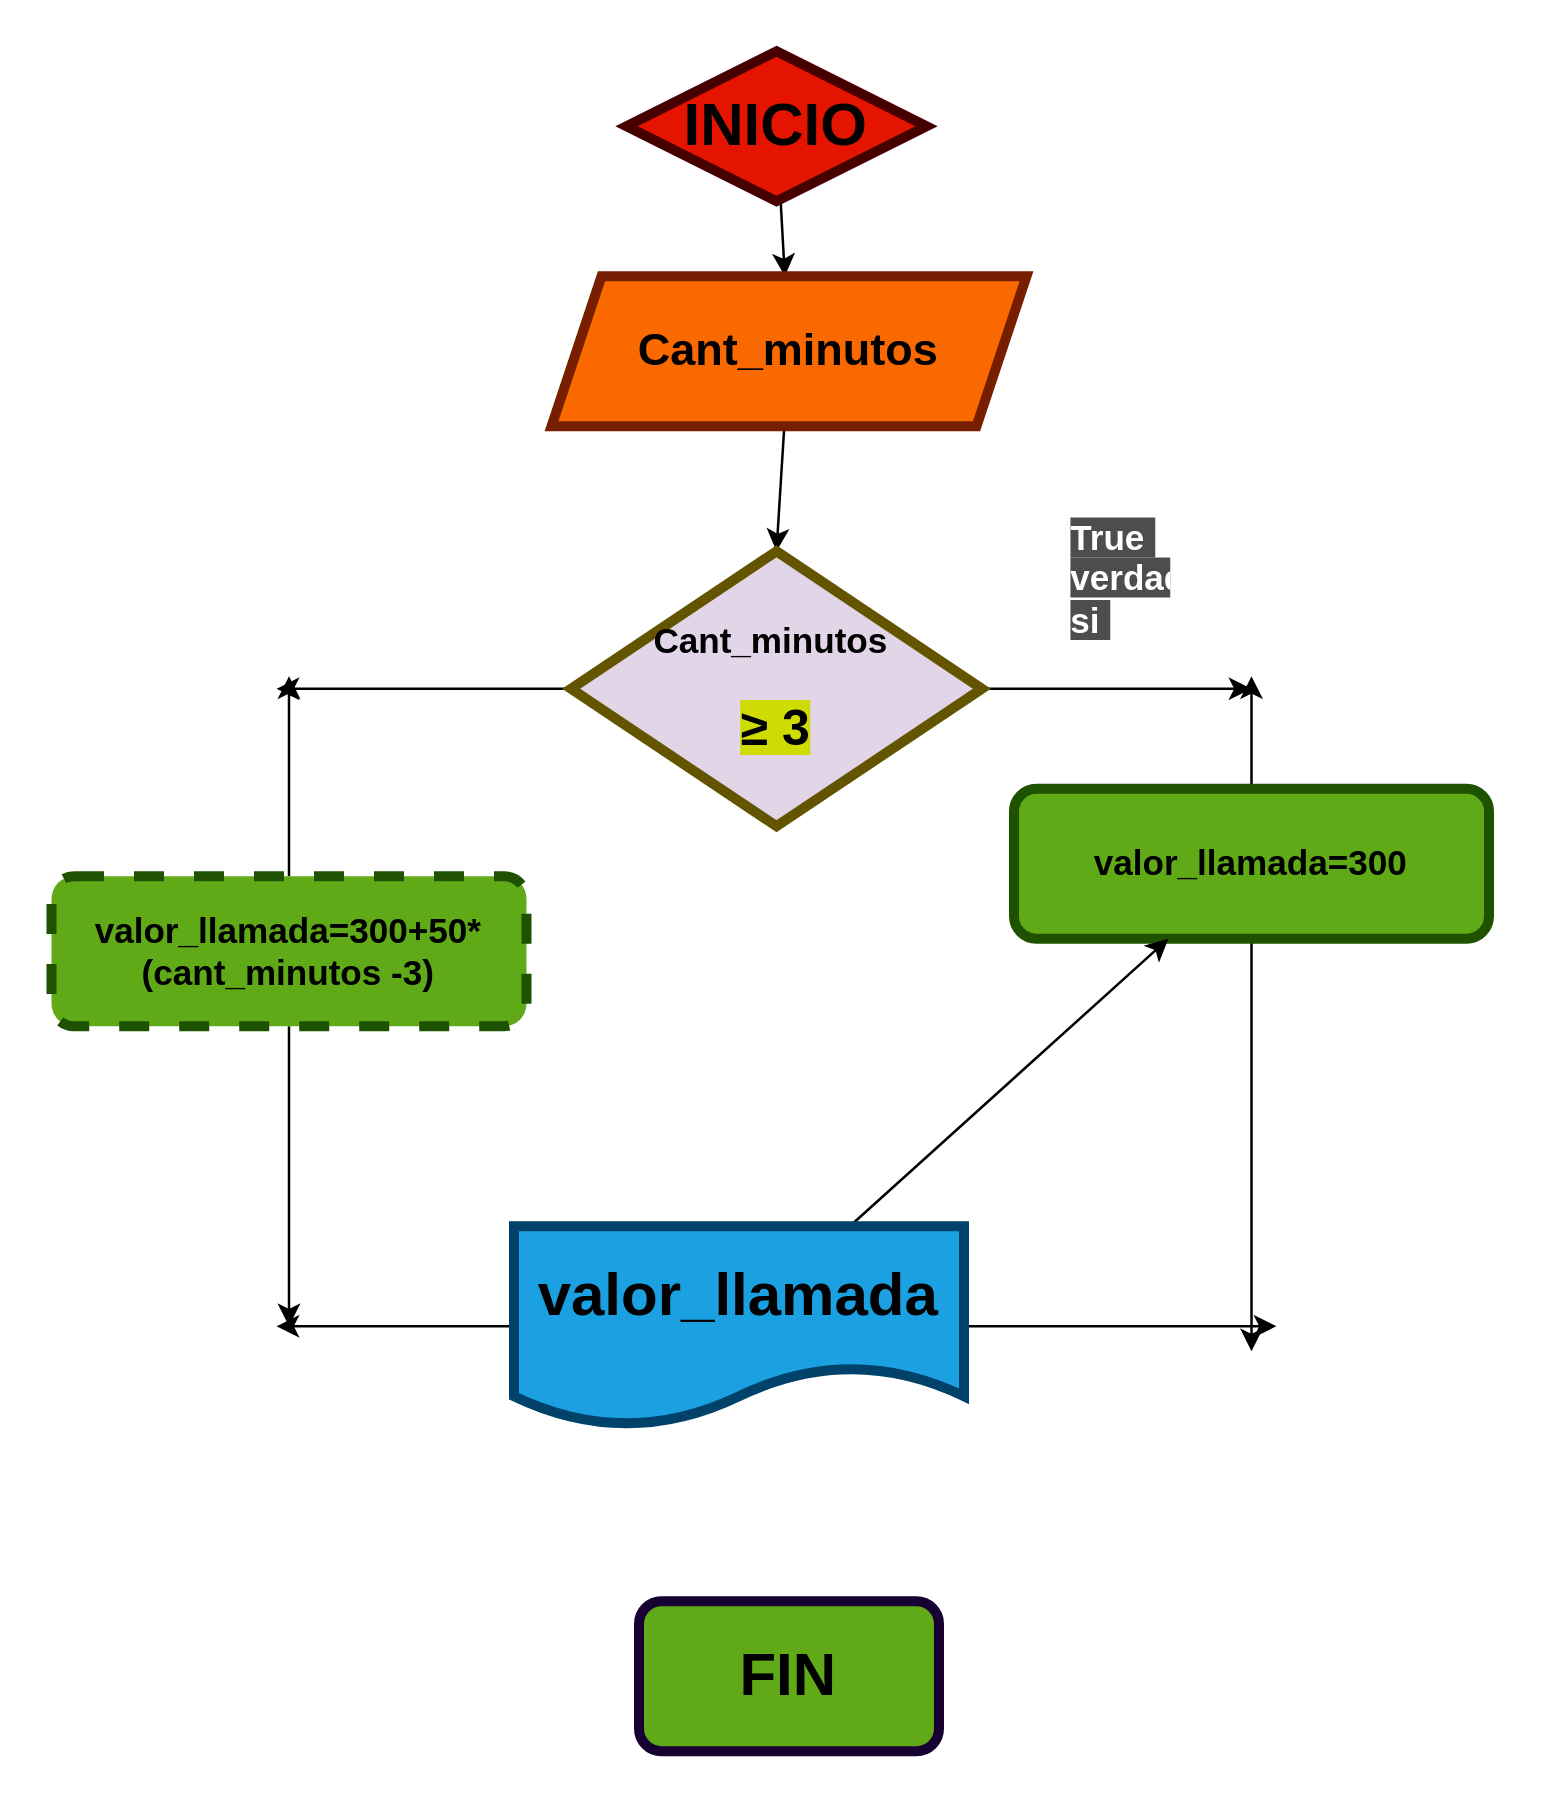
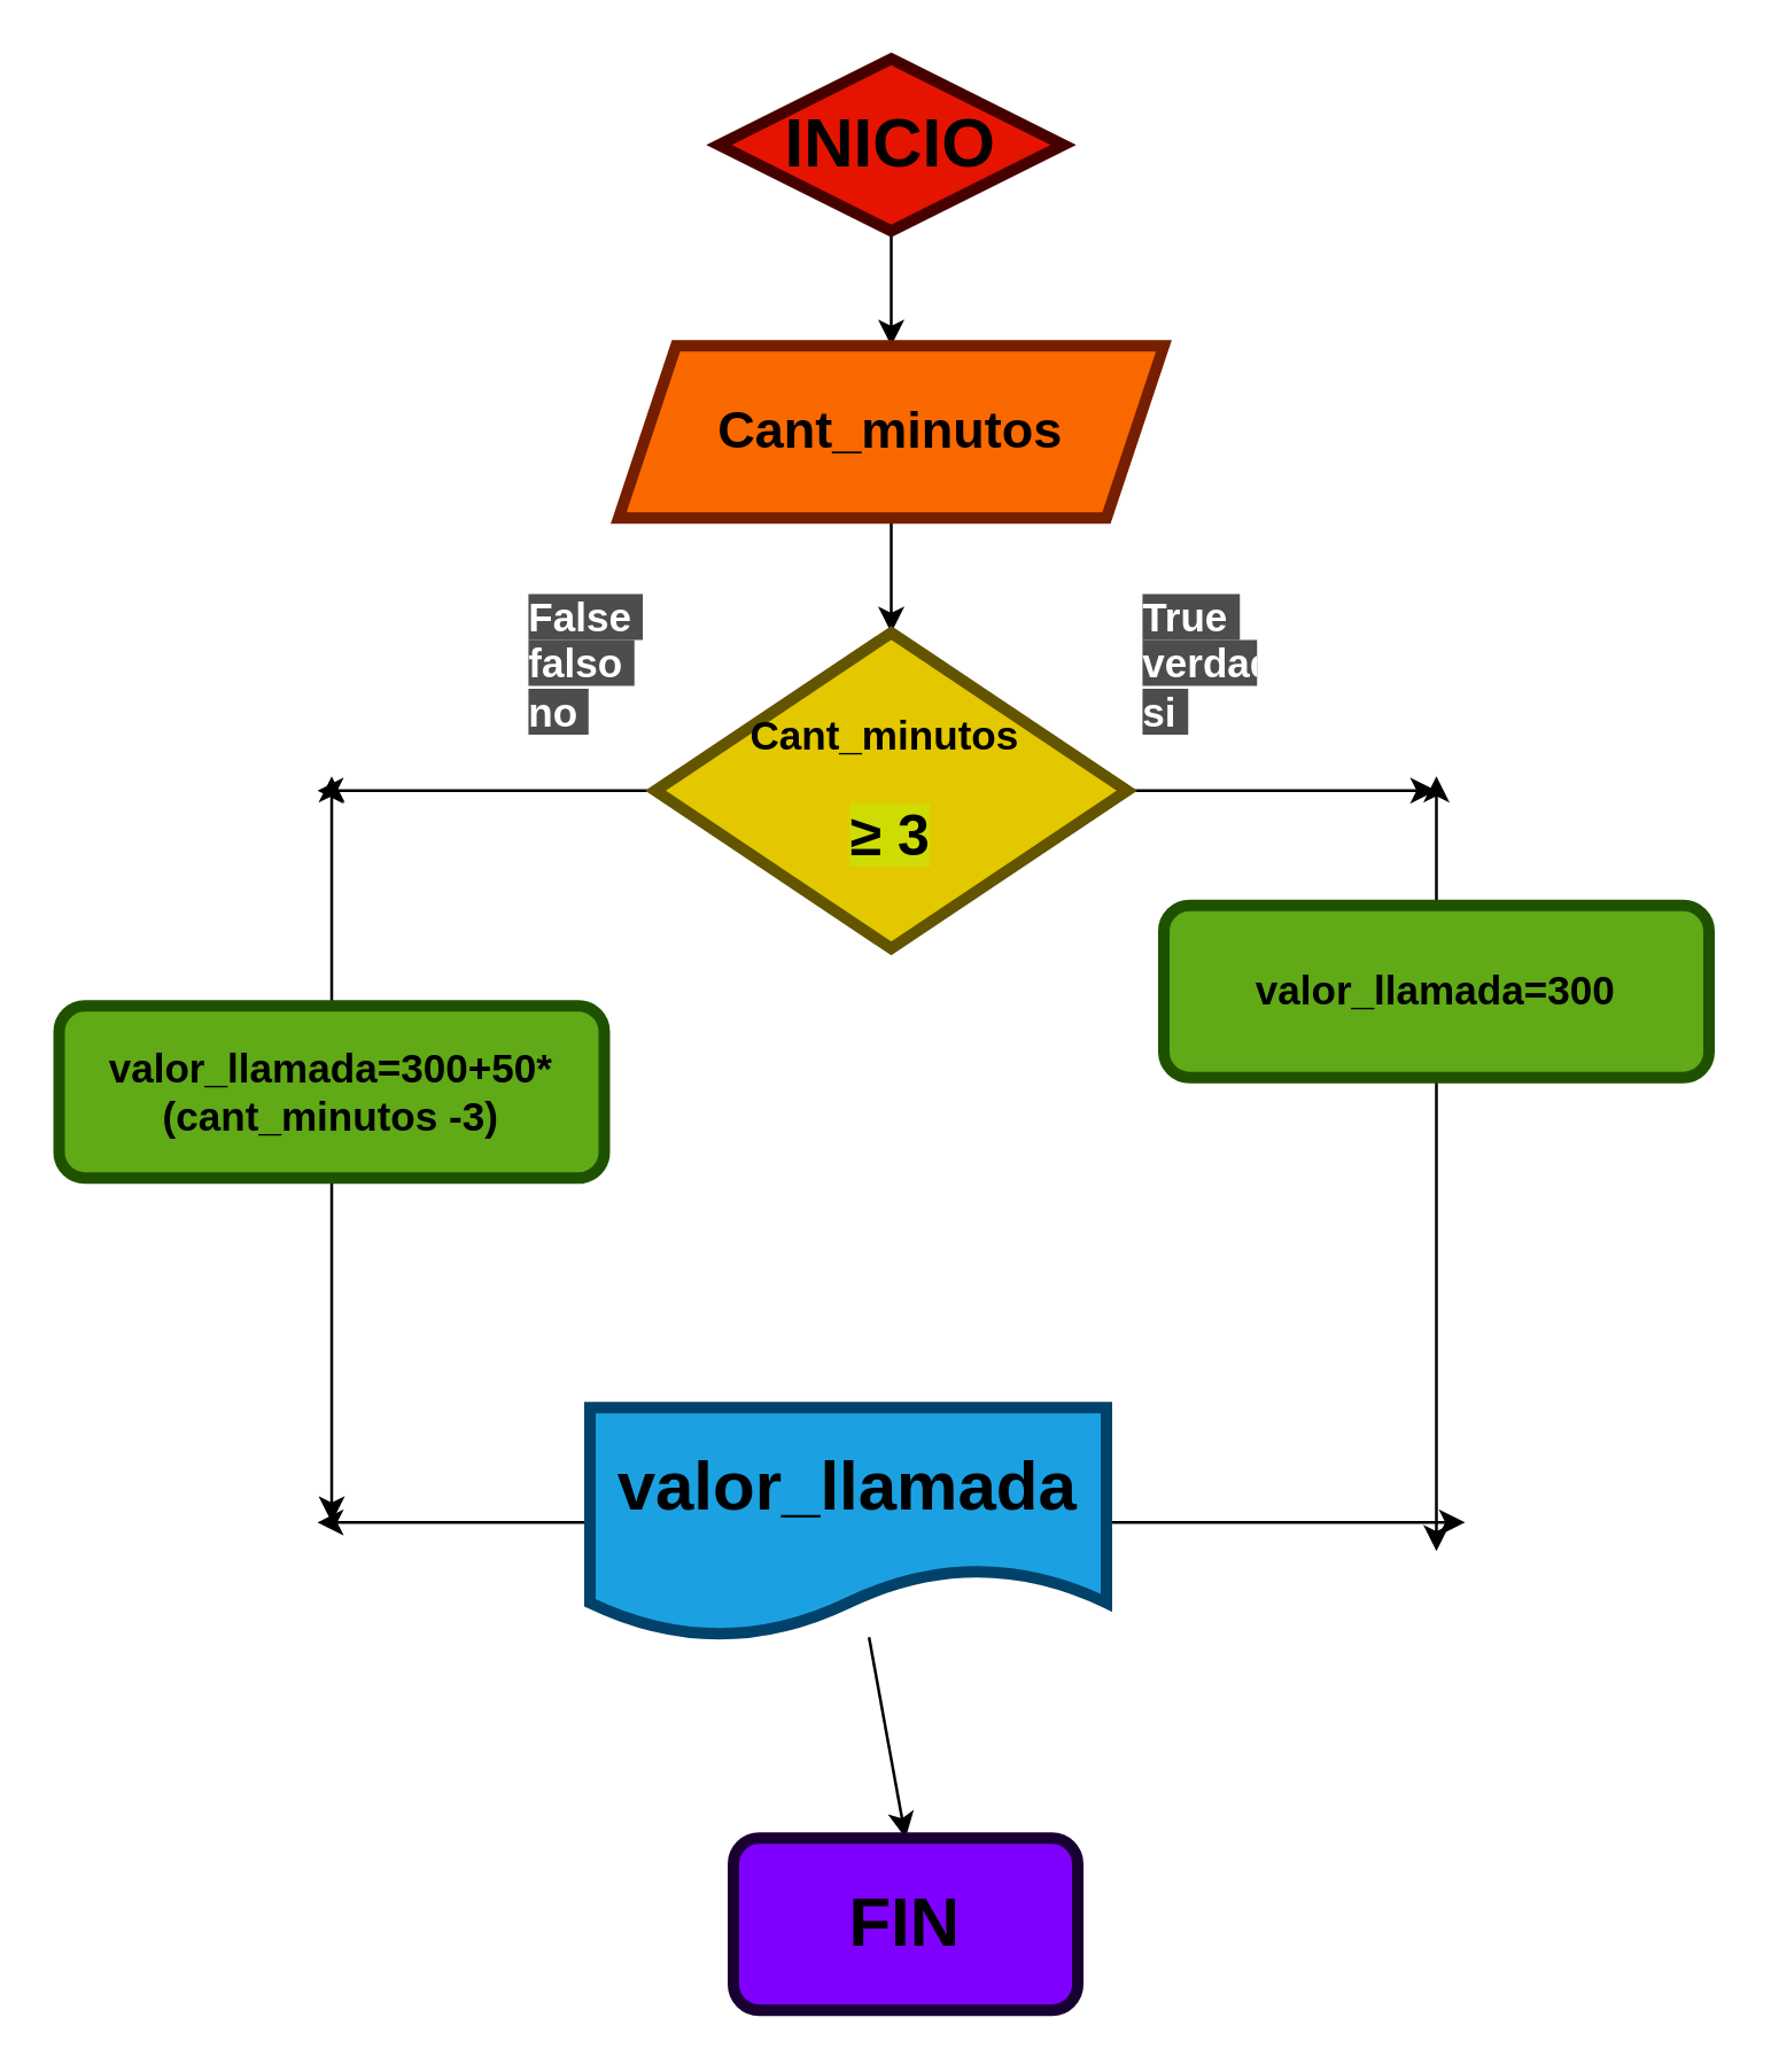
  <mxCell id="0" />
  <mxCell id="1" parent="0" />
  <mxCell id="2" style="edgeStyle=none;html=1;fontColor=#000000;" edge="1" parent="1" source="3" target="5"><mxGeometry relative="1" as="geometry" /></mxCell>
  <mxCell id="3" value="&lt;h1&gt;&lt;font color=&quot;#000000&quot;&gt;INICIO&lt;/font&gt;&lt;/h1&gt;" style="rhombus;whiteSpace=wrap;html=1;fillColor=#e51400;fontColor=#ffffff;strokeColor=#470000;strokeWidth=4;" vertex="1" parent="1"><mxGeometry x="250" y="20" width="120" height="60" as="geometry" /></mxCell>
  <mxCell id="4" style="edgeStyle=none;html=1;entryX=0.5;entryY=0;entryDx=0;entryDy=0;fontColor=#000000;" edge="1" parent="1" source="5" target="8"><mxGeometry relative="1" as="geometry" /></mxCell>
- <mxCell id="5" value="&lt;h2&gt;Cant_minutos&lt;/h2&gt;" style="shape=parallelogram;perimeter=parallelogramPerimeter;whiteSpace=wrap;html=1;fixedSize=1;strokeColor=#751F00;strokeWidth=4;fontColor=#000000;fillColor=#fa6800;" vertex="1" parent="1"><mxGeometry x="220" y="110" width="190" height="60" as="geometry" /></mxCell>
+ <mxCell id="5" value="&lt;h2&gt;Cant_minutos&lt;/h2&gt;" style="shape=parallelogram;perimeter=parallelogramPerimeter;whiteSpace=wrap;html=1;fixedSize=1;strokeColor=#751F00;strokeWidth=4;fontColor=#000000;fillColor=#fa6800;" vertex="1" parent="1"><mxGeometry x="215" y="120" width="190" height="60" as="geometry" /></mxCell>
  <mxCell id="6" style="edgeStyle=none;html=1;fontColor=#000000;" edge="1" parent="1" source="8"><mxGeometry relative="1" as="geometry"><mxPoint x="110" y="275" as="targetPoint" /></mxGeometry></mxCell>
  <mxCell id="7" style="edgeStyle=none;html=1;fontColor=#000000;" edge="1" parent="1" source="8"><mxGeometry relative="1" as="geometry"><mxPoint x="500" y="275" as="targetPoint" /></mxGeometry></mxCell>
- <mxCell id="8" value="&lt;h3&gt;Cant_minutos&amp;nbsp;&lt;/h3&gt;&lt;h3&gt;&lt;span style=&quot;font-family: &amp;quot;Google Sans&amp;quot;, Arial, sans-serif; font-size: 20px; text-align: left; background-color: rgb(206, 220, 4);&quot;&gt;≥ 3&lt;/span&gt;&lt;/h3&gt;" style="rhombus;whiteSpace=wrap;html=1;strokeColor=#635400;strokeWidth=4;fontColor=#000000;fillColor=#e1d5e7;" vertex="1" parent="1"><mxGeometry x="227.82" y="220" width="164.37" height="110" as="geometry" /></mxCell>
+ <mxCell id="8" value="&lt;h3&gt;Cant_minutos&amp;nbsp;&lt;/h3&gt;&lt;h3&gt;&lt;span style=&quot;font-family: &amp;quot;Google Sans&amp;quot;, Arial, sans-serif; font-size: 20px; text-align: left; background-color: rgb(206, 220, 4);&quot;&gt;≥ 3&lt;/span&gt;&lt;/h3&gt;" style="rhombus;whiteSpace=wrap;html=1;strokeColor=#635400;strokeWidth=4;fontColor=#000000;fillColor=#e3c800;" vertex="1" parent="1"><mxGeometry x="227.82" y="220" width="164.37" height="110" as="geometry" /></mxCell>
  <mxCell id="9" style="edgeStyle=none;html=1;fontColor=#000000;" edge="1" parent="1" source="11"><mxGeometry relative="1" as="geometry"><mxPoint x="115" y="270" as="targetPoint" /></mxGeometry></mxCell>
  <mxCell id="10" style="edgeStyle=none;html=1;fontColor=#000000;" edge="1" parent="1" source="11"><mxGeometry relative="1" as="geometry"><mxPoint x="115" y="530" as="targetPoint" /></mxGeometry></mxCell>
- <mxCell id="11" value="&lt;h3&gt;&lt;font style=&quot;&quot; color=&quot;#000000&quot;&gt;valor_llamada=300+50*(cant_minutos -3)&lt;/font&gt;&lt;/h3&gt;" style="rounded=1;whiteSpace=wrap;html=1;labelBackgroundColor=none;strokeColor=#1F5200;strokeWidth=4;fontColor=#ffffff;fillColor=#60a917;dashed=1;" vertex="1" parent="1"><mxGeometry y="350" width="190" height="60" as="geometry" x="20" /></mxCell>
+ <mxCell id="11" value="&lt;h3&gt;&lt;font style=&quot;&quot; color=&quot;#000000&quot;&gt;valor_llamada=300+50*(cant_minutos -3)&lt;/font&gt;&lt;/h3&gt;" style="rounded=1;whiteSpace=wrap;html=1;labelBackgroundColor=none;strokeColor=#1F5200;strokeWidth=4;fontColor=#ffffff;fillColor=#60a917;" vertex="1" parent="1"><mxGeometry y="350" width="190" height="60" as="geometry" x="20" /></mxCell>
  <mxCell id="12" style="edgeStyle=none;html=1;fontColor=#000000;" edge="1" parent="1" source="14"><mxGeometry relative="1" as="geometry"><mxPoint x="500" y="270" as="targetPoint" /></mxGeometry></mxCell>
  <mxCell id="13" style="edgeStyle=none;html=1;fontColor=#000000;" edge="1" parent="1" source="14"><mxGeometry relative="1" as="geometry"><mxPoint x="500" y="540" as="targetPoint" /></mxGeometry></mxCell>
  <mxCell id="14" value="&lt;h3&gt;&lt;font color=&quot;#000000&quot;&gt;valor_llamada=300&lt;/font&gt;&lt;/h3&gt;" style="rounded=1;whiteSpace=wrap;html=1;labelBackgroundColor=none;strokeColor=#1F5200;strokeWidth=4;fontColor=#ffffff;fillColor=#60a917;" vertex="1" parent="1"><mxGeometry x="405" y="315" width="190" height="60" as="geometry" /></mxCell>
- <mxCell id="15" style="edgeStyle=none;html=1;fontColor=#000000;" edge="1" parent="1" source="18" target="14"><mxGeometry relative="1" as="geometry" /></mxCell>
+ <mxCell id="15" style="edgeStyle=none;html=1;entryX=0.5;entryY=0;entryDx=0;entryDy=0;fontColor=#000000;" edge="1" parent="1" source="18" target="19"><mxGeometry relative="1" as="geometry" /></mxCell>
  <mxCell id="16" style="edgeStyle=none;html=1;fontColor=#000000;" edge="1" parent="1" source="18"><mxGeometry relative="1" as="geometry"><mxPoint x="110" y="530" as="targetPoint" /></mxGeometry></mxCell>
  <mxCell id="17" style="edgeStyle=none;html=1;fontColor=#000000;" edge="1" parent="1" source="18"><mxGeometry relative="1" as="geometry"><mxPoint x="510" y="530" as="targetPoint" /></mxGeometry></mxCell>
  <mxCell id="18" value="&lt;h1&gt;&lt;font color=&quot;#000000&quot;&gt;valor_llamada&lt;/font&gt;&lt;/h1&gt;" style="shape=document;whiteSpace=wrap;html=1;boundedLbl=1;labelBackgroundColor=none;strokeColor=#004269;strokeWidth=4;fontColor=#ffffff;fillColor=#1ba1e2;" vertex="1" parent="1"><mxGeometry x="205" y="490" width="180" height="80" as="geometry" /></mxCell>
- <mxCell id="19" value="&lt;h1&gt;&lt;span style=&quot;&quot;&gt;FIN&lt;/span&gt;&lt;/h1&gt;" style="rounded=1;whiteSpace=wrap;html=1;labelBackgroundColor=none;strokeColor=#190033;strokeWidth=4;fontColor=#000000;fillColor=#60a917;" vertex="1" parent="1"><mxGeometry x="255" y="640" width="120" height="60" as="geometry" /></mxCell>
- <mxCell id="21" value="&lt;h3&gt;&lt;span style=&quot;background-color: rgb(77, 77, 77);&quot;&gt;True&amp;nbsp; verdadero&amp;nbsp; si&amp;nbsp;&lt;/span&gt;&lt;/h3&gt;" style="text;strokeColor=none;fillColor=none;align=left;verticalAlign=middle;spacingLeft=4;spacingRight=4;overflow=hidden;points=[[0,0.5],[1,0.5]];portConstraint=eastwest;rotatable=0;whiteSpace=wrap;html=1;rounded=1;labelBackgroundColor=none;strokeWidth=4;fontColor=#FFFFFF;" vertex="1" parent="1"><mxGeometry x="422.19" y="190" width="50" height="80" as="geometry" /></mxCell>
+ <mxCell id="19" value="&lt;h1&gt;&lt;span style=&quot;&quot;&gt;FIN&lt;/span&gt;&lt;/h1&gt;" style="rounded=1;whiteSpace=wrap;html=1;labelBackgroundColor=none;strokeColor=#190033;strokeWidth=4;fontColor=#000000;fillColor=#7F00FF;" vertex="1" parent="1"><mxGeometry x="255" y="640" width="120" height="60" as="geometry" /></mxCell>
+ <mxCell id="20" value="&lt;h3&gt;&lt;span style=&quot;background-color: rgb(77, 77, 77);&quot;&gt;False&amp;nbsp; falso&amp;nbsp; no&amp;nbsp;&lt;/span&gt;&lt;/h3&gt;" style="text;strokeColor=none;fillColor=none;align=left;verticalAlign=middle;spacingLeft=4;spacingRight=4;overflow=hidden;points=[[0,0.5],[1,0.5]];portConstraint=eastwest;rotatable=0;whiteSpace=wrap;html=1;rounded=1;labelBackgroundColor=none;strokeWidth=4;fontColor=#FFFFFF;" vertex="1" parent="1"><mxGeometry x="177.82" y="190" width="50" height="80" as="geometry" /></mxCell>
+ <mxCell id="21" value="&lt;h3&gt;&lt;span style=&quot;background-color: rgb(77, 77, 77);&quot;&gt;True&amp;nbsp; verdadero&amp;nbsp; si&amp;nbsp;&lt;/span&gt;&lt;/h3&gt;" style="text;strokeColor=none;fillColor=none;align=left;verticalAlign=middle;spacingLeft=4;spacingRight=4;overflow=hidden;points=[[0,0.5],[1,0.5]];portConstraint=eastwest;rotatable=0;whiteSpace=wrap;html=1;rounded=1;labelBackgroundColor=none;strokeWidth=4;fontColor=#FFFFFF;" vertex="1" parent="1"><mxGeometry x="392.19" y="190" width="50" height="80" as="geometry" /></mxCell>
